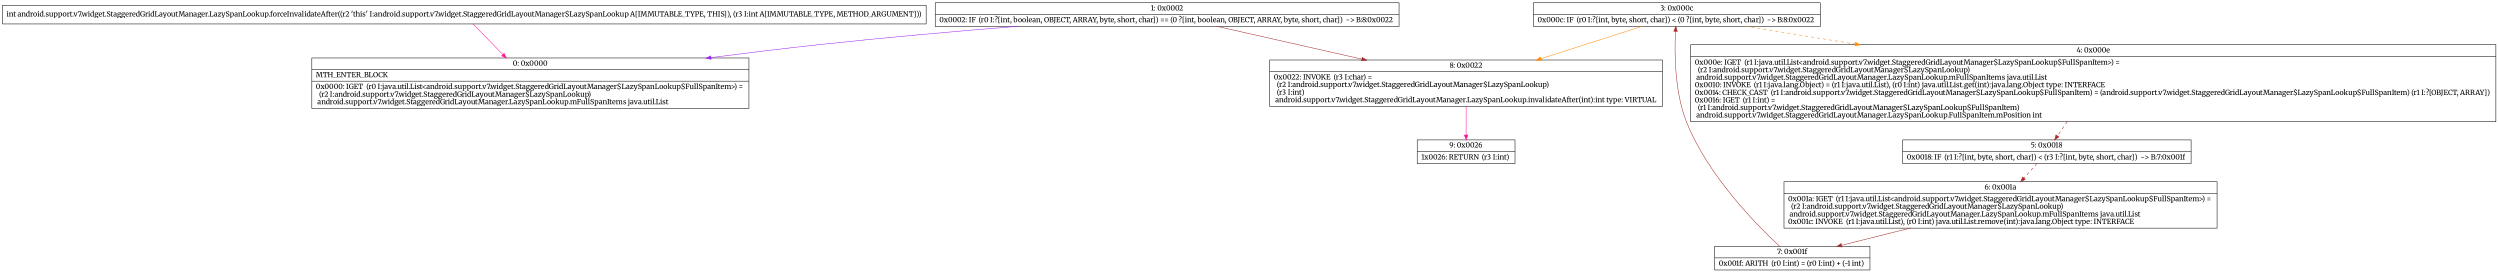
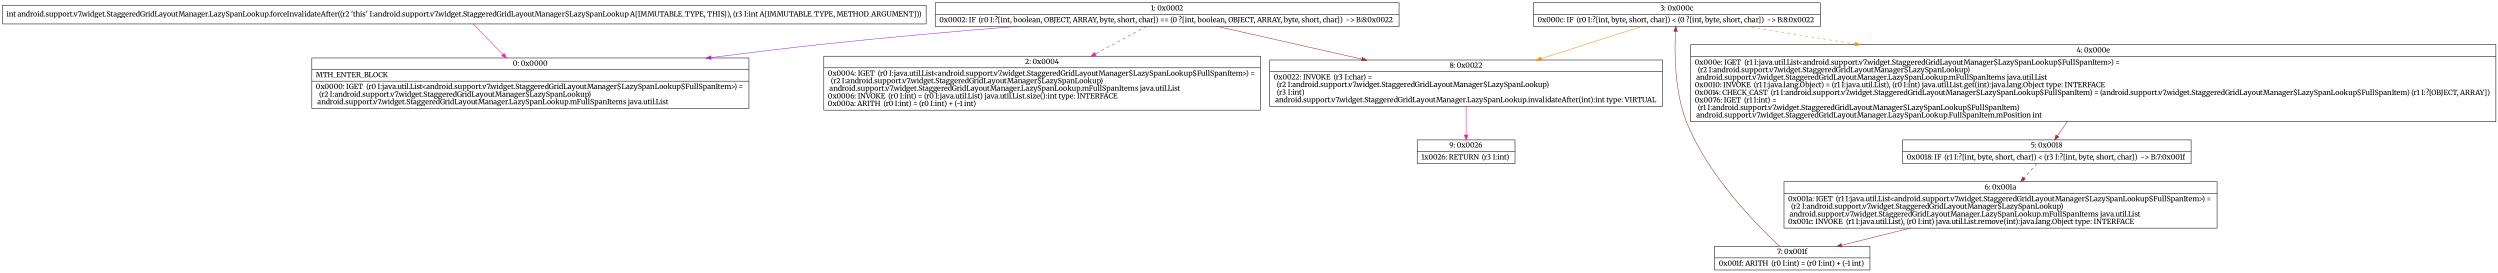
  digraph {
    fontname=Merriweather
    node [fontname=Merriweather shape=record]
    edge [color=brown fontname=Merriweather]
    n1 [label="{0\:\ 0x0000|MTH_ENTER_BLOCK\l|0x0000: IGET  (r0 I:java.util.List\<android.support.v7.widget.StaggeredGridLayoutManager$LazySpanLookup$FullSpanItem\>) = \l  (r2 I:android.support.v7.widget.StaggeredGridLayoutManager$LazySpanLookup)\l android.support.v7.widget.StaggeredGridLayoutManager.LazySpanLookup.mFullSpanItems java.util.List \l}"]
    n2 [label="{1\:\ 0x0002|0x0002: IF  (r0 I:?[int, boolean, OBJECT, ARRAY, byte, short, char]) == (0 ?[int, boolean, OBJECT, ARRAY, byte, short, char])  \-\> B:8:0x0022 \l}"]
+   n3 [label="{2\:\ 0x0004|0x0004: IGET  (r0 I:java.util.List\<android.support.v7.widget.StaggeredGridLayoutManager$LazySpanLookup$FullSpanItem\>) = \l  (r2 I:android.support.v7.widget.StaggeredGridLayoutManager$LazySpanLookup)\l android.support.v7.widget.StaggeredGridLayoutManager.LazySpanLookup.mFullSpanItems java.util.List \l0x0006: INVOKE  (r0 I:int) = (r0 I:java.util.List) java.util.List.size():int type: INTERFACE \l0x000a: ARITH  (r0 I:int) = (r0 I:int) + (\-1 int) \l}"]
    n4 [label="{8\:\ 0x0022|0x0022: INVOKE  (r3 I:char) = \l  (r2 I:android.support.v7.widget.StaggeredGridLayoutManager$LazySpanLookup)\l  (r3 I:int)\l android.support.v7.widget.StaggeredGridLayoutManager.LazySpanLookup.invalidateAfter(int):int type: VIRTUAL \l}"]
    n5 [label="{9\:\ 0x0026|1x0026: RETURN  (r3 I:int) \l}"]
    n6 [label="{3\:\ 0x000c|0x000c: IF  (r0 I:?[int, byte, short, char]) \< (0 ?[int, byte, short, char])  \-\> B:8:0x0022 \l}"]
-   n7 [label="{4\:\ 0x000e|0x000e: IGET  (r1 I:java.util.List\<android.support.v7.widget.StaggeredGridLayoutManager$LazySpanLookup$FullSpanItem\>) = \l  (r2 I:android.support.v7.widget.StaggeredGridLayoutManager$LazySpanLookup)\l android.support.v7.widget.StaggeredGridLayoutManager.LazySpanLookup.mFullSpanItems java.util.List \l0x0010: INVOKE  (r1 I:java.lang.Object) = (r1 I:java.util.List), (r0 I:int) java.util.List.get(int):java.lang.Object type: INTERFACE \l0x0014: CHECK_CAST  (r1 I:android.support.v7.widget.StaggeredGridLayoutManager$LazySpanLookup$FullSpanItem) = (android.support.v7.widget.StaggeredGridLayoutManager$LazySpanLookup$FullSpanItem) (r1 I:?[OBJECT, ARRAY]) \l0x0016: IGET  (r1 I:int) = \l  (r1 I:android.support.v7.widget.StaggeredGridLayoutManager$LazySpanLookup$FullSpanItem)\l android.support.v7.widget.StaggeredGridLayoutManager.LazySpanLookup.FullSpanItem.mPosition int \l}"]
+   n7 [label="{4\:\ 0x000e|0x000e: IGET  (r1 I:java.util.List\<android.support.v7.widget.StaggeredGridLayoutManager$LazySpanLookup$FullSpanItem\>) = \l  (r2 I:android.support.v7.widget.StaggeredGridLayoutManager$LazySpanLookup)\l android.support.v7.widget.StaggeredGridLayoutManager.LazySpanLookup.mFullSpanItems java.util.List \l0x0010: INVOKE  (r1 I:java.lang.Object) = (r1 I:java.util.List), (r0 I:int) java.util.List.get(int):java.lang.Object type: INTERFACE \l0x0014: CHECK_CAST  (r1 I:android.support.v7.widget.StaggeredGridLayoutManager$LazySpanLookup$FullSpanItem) = (android.support.v7.widget.StaggeredGridLayoutManager$LazySpanLookup$FullSpanItem) (r1 I:?[OBJECT, ARRAY]) \l0x0076: IGET  (r1 I:int) = \l  (r1 I:android.support.v7.widget.StaggeredGridLayoutManager$LazySpanLookup$FullSpanItem)\l android.support.v7.widget.StaggeredGridLayoutManager.LazySpanLookup.FullSpanItem.mPosition int \l}"]
    n8 [label="{5\:\ 0x0018|0x0018: IF  (r1 I:?[int, byte, short, char]) \< (r3 I:?[int, byte, short, char])  \-\> B:7:0x001f \l}"]
    n9 [label="{6\:\ 0x001a|0x001a: IGET  (r1 I:java.util.List\<android.support.v7.widget.StaggeredGridLayoutManager$LazySpanLookup$FullSpanItem\>) = \l  (r2 I:android.support.v7.widget.StaggeredGridLayoutManager$LazySpanLookup)\l android.support.v7.widget.StaggeredGridLayoutManager.LazySpanLookup.mFullSpanItems java.util.List \l0x001c: INVOKE  (r1 I:java.util.List), (r0 I:int) java.util.List.remove(int):java.lang.Object type: INTERFACE \l}"]
    n10 [label="{7\:\ 0x001f|0x001f: ARITH  (r0 I:int) = (r0 I:int) + (\-1 int) \l}"]
    n11 [label="{int android.support.v7.widget.StaggeredGridLayoutManager.LazySpanLookup.forceInvalidateAfter((r2 'this' I:android.support.v7.widget.StaggeredGridLayoutManager$LazySpanLookup A[IMMUTABLE_TYPE, THIS]), (r3 I:int A[IMMUTABLE_TYPE, METHOD_ARGUMENT])) }"]
    n2 -> n1 [color=purple]
+   n2 -> n3 [color=deeppink style=dashed]
    n2 -> n4
    n4 -> n5 [color=deeppink]
    n6 -> n4 [color=darkorange]
    n6 -> n7 [color=darkorange style=dashed]
-   n7 -> n8 [style=dashed]
+   n7 -> n8
    n8 -> n9 [style=dashed]
    n9 -> n10
    n10 -> n6
    n11 -> n1 [color=deeppink]
  }
